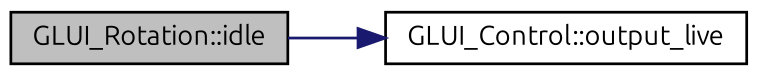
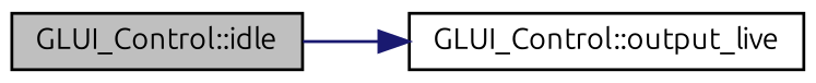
  digraph {
    rankdir=LR
    fontname=Ubuntu
    node [color=black fontname=Ubuntu fontsize=10 shape=record style=filled]
-   n1 [fillcolor=grey75 fontcolor=black height=0.2 label="GLUI_Rotation::idle" width=0.4]
+   n1 [fillcolor=grey75 fontcolor=black height=0.2 label="GLUI_Control::idle" width=0.4]
    n2 [fillcolor=white height=0.2 label="GLUI_Control::output_live" width=0.4]
    n1 -> n2 [color=midnightblue fontname=Ubuntu fontsize=10 labelfontname=Helvetica labelfontsize=10 style=solid]
  }
